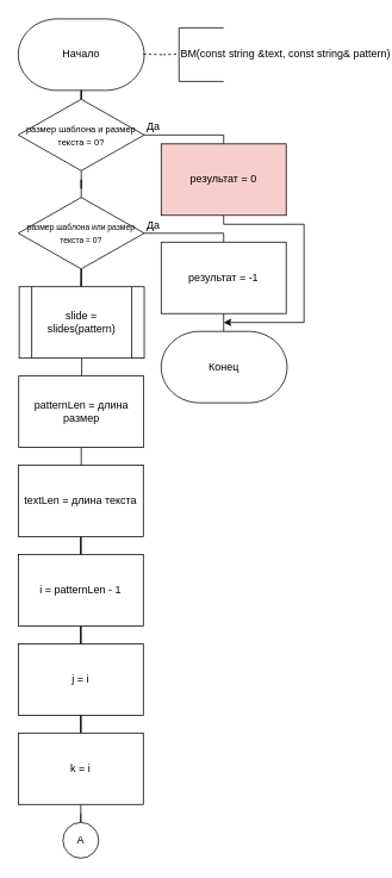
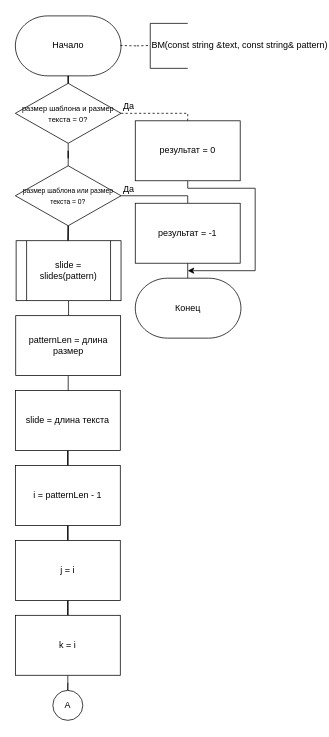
  <mxCell id="0" />
  <mxCell id="1" parent="0" />
  <mxCell id="2" style="edgeStyle=orthogonalEdgeStyle;rounded=0;orthogonalLoop=1;jettySize=auto;html=1;entryX=0.5;entryY=0;entryDx=0;entryDy=0;endArrow=none;endFill=0;" edge="1" parent="1" source="3" target="7"><mxGeometry relative="1" as="geometry" /></mxCell>
  <mxCell id="3" value="Начало" style="strokeWidth=1;html=1;shape=mxgraph.flowchart.terminator;whiteSpace=wrap;rounded=0;comic=0;" vertex="1" parent="1"><mxGeometry x="20" y="20" width="141" height="80" as="geometry" /></mxCell>
- <mxCell id="4" style="edgeStyle=orthogonalEdgeStyle;rounded=0;orthogonalLoop=1;jettySize=auto;html=1;entryX=0.5;entryY=0;entryDx=0;entryDy=0;endArrow=none;endFill=0;exitX=1;exitY=0.5;exitDx=0;exitDy=0;" edge="1" parent="1" source="7" target="9"><mxGeometry relative="1" as="geometry"><Array as="points"><mxPoint x="250" y="150" /></Array></mxGeometry></mxCell>
+ <mxCell id="4" style="edgeStyle=orthogonalEdgeStyle;rounded=0;orthogonalLoop=1;jettySize=auto;html=1;entryX=0.5;entryY=0;entryDx=0;entryDy=0;endArrow=none;endFill=0;exitX=1;exitY=0.5;exitDx=0;exitDy=0;dashed=1;" edge="1" parent="1" source="7" target="9"><mxGeometry relative="1" as="geometry"><Array as="points"><mxPoint x="250" y="150" /></Array></mxGeometry></mxCell>
  <mxCell id="5" value="Да" style="text;html=1;resizable=0;points=[];align=center;verticalAlign=middle;labelBackgroundColor=#ffffff;" vertex="1" connectable="0" parent="4"><mxGeometry x="-0.501" relative="1" as="geometry"><mxPoint x="-15.5" y="-10" as="offset" /></mxGeometry></mxCell>
  <mxCell id="6" style="edgeStyle=orthogonalEdgeStyle;rounded=0;orthogonalLoop=1;jettySize=auto;html=1;entryX=0.5;entryY=0;entryDx=0;entryDy=0;endArrow=none;endFill=0;" edge="1" parent="1" source="7" target="13"><mxGeometry relative="1" as="geometry" /></mxCell>
  <mxCell id="7" value="&lt;font style=&quot;font-size: 10px&quot;&gt;размер шаблона и размер текста = 0?&lt;/font&gt;" style="rhombus;whiteSpace=wrap;html=1;" vertex="1" parent="1"><mxGeometry x="20" y="110" width="141" height="80" as="geometry" /></mxCell>
  <mxCell id="8" style="edgeStyle=orthogonalEdgeStyle;rounded=0;orthogonalLoop=1;jettySize=auto;html=1;endArrow=classic;endFill=1;" edge="1" parent="1" source="9"><mxGeometry relative="1" as="geometry"><mxPoint x="250" y="360" as="targetPoint" /><Array as="points"><mxPoint x="250" y="250" /><mxPoint x="340" y="250" /><mxPoint x="340" y="360" /></Array></mxGeometry></mxCell>
- <mxCell id="9" value="результат = 0" style="rounded=0;whiteSpace=wrap;html=1;fillColor=#f8cecc;" vertex="1" parent="1"><mxGeometry x="180" y="160" width="140" height="80" as="geometry" /></mxCell>
+ <mxCell id="9" value="результат = 0" style="rounded=0;whiteSpace=wrap;html=1;" vertex="1" parent="1"><mxGeometry x="180" y="160" width="140" height="80" as="geometry" /></mxCell>
  <mxCell id="10" style="edgeStyle=orthogonalEdgeStyle;rounded=0;orthogonalLoop=1;jettySize=auto;html=1;entryX=0.5;entryY=0;entryDx=0;entryDy=0;endArrow=none;endFill=0;" edge="1" parent="1" source="13" target="15"><mxGeometry relative="1" as="geometry"><Array as="points"><mxPoint x="250" y="260" /></Array></mxGeometry></mxCell>
  <mxCell id="11" value="Да" style="text;html=1;resizable=0;points=[];align=center;verticalAlign=middle;labelBackgroundColor=#ffffff;" vertex="1" connectable="0" parent="10"><mxGeometry x="-0.745" y="2" relative="1" as="geometry"><mxPoint x="-3.5" y="-8" as="offset" /></mxGeometry></mxCell>
  <mxCell id="12" style="edgeStyle=orthogonalEdgeStyle;rounded=0;orthogonalLoop=1;jettySize=auto;html=1;entryX=0.5;entryY=0;entryDx=0;entryDy=0;endArrow=none;endFill=0;" edge="1" parent="1" source="13"><mxGeometry relative="1" as="geometry"><mxPoint x="90" y="319.857" as="targetPoint" /></mxGeometry></mxCell>
  <mxCell id="13" value="&lt;font style=&quot;font-size: 9px&quot;&gt;размер шаблона или размер текста = 0?&lt;/font&gt;" style="rhombus;whiteSpace=wrap;html=1;" vertex="1" parent="1"><mxGeometry x="20" y="220" width="141" height="80" as="geometry" /></mxCell>
  <mxCell id="14" style="edgeStyle=orthogonalEdgeStyle;rounded=0;orthogonalLoop=1;jettySize=auto;html=1;entryX=0.5;entryY=0;entryDx=0;entryDy=0;entryPerimeter=0;endArrow=none;endFill=0;" edge="1" parent="1" source="15" target="31"><mxGeometry relative="1" as="geometry" /></mxCell>
  <mxCell id="15" value="результат = -1" style="rounded=0;whiteSpace=wrap;html=1;" vertex="1" parent="1"><mxGeometry x="180" y="270" width="140" height="80" as="geometry" /></mxCell>
  <mxCell id="16" style="edgeStyle=orthogonalEdgeStyle;rounded=0;orthogonalLoop=1;jettySize=auto;html=1;endArrow=none;endFill=0;dashed=1;" edge="1" parent="1"><mxGeometry relative="1" as="geometry"><mxPoint x="200" y="59.5" as="targetPoint" /><mxPoint x="160" y="59.5" as="sourcePoint" /></mxGeometry></mxCell>
  <mxCell id="17" value="&lt;span&gt;BM&lt;/span&gt;&lt;span&gt;(&lt;/span&gt;&lt;span&gt;const&lt;/span&gt;&lt;span&gt; &lt;/span&gt;&lt;span&gt;string&lt;/span&gt;&lt;span&gt; &lt;/span&gt;&lt;span&gt;&amp;amp;&lt;/span&gt;&lt;span&gt;text,&lt;/span&gt;&lt;span&gt; &lt;/span&gt;&lt;span&gt;const&lt;/span&gt;&lt;span&gt; &lt;/span&gt;&lt;span&gt;string&lt;/span&gt;&lt;span&gt;&amp;amp;&lt;/span&gt;&lt;span&gt; &lt;/span&gt;&lt;span&gt;pattern)&lt;/span&gt;" style="strokeWidth=1;html=1;shape=mxgraph.flowchart.annotation_1;align=left;pointerEvents=1;connectable=0;" vertex="1" parent="1"><mxGeometry x="200" y="30" width="50" height="60" as="geometry" /></mxCell>
  <mxCell id="18" style="edgeStyle=orthogonalEdgeStyle;rounded=0;orthogonalLoop=1;jettySize=auto;html=1;entryX=0.5;entryY=0;entryDx=0;entryDy=0;endArrow=none;endFill=0;" edge="1" parent="1" source="19" target="23"><mxGeometry relative="1" as="geometry" /></mxCell>
  <mxCell id="19" value="slide = slides(pattern)" style="shape=process;whiteSpace=wrap;html=1;backgroundOutline=1;" vertex="1" parent="1"><mxGeometry x="21" y="320" width="140" height="80" as="geometry" /></mxCell>
  <mxCell id="20" style="edgeStyle=orthogonalEdgeStyle;rounded=0;orthogonalLoop=1;jettySize=auto;html=1;endArrow=none;endFill=0;" edge="1" parent="1" source="21" target="25"><mxGeometry relative="1" as="geometry" /></mxCell>
- <mxCell id="21" value="&lt;span&gt;textLen = длина текста&lt;/span&gt;" style="rounded=0;whiteSpace=wrap;html=1;" vertex="1" parent="1"><mxGeometry x="20" y="520" width="140" height="80" as="geometry" /></mxCell>
+ <mxCell id="21" value="&lt;span&gt;slide = длина текста&lt;/span&gt;" style="rounded=0;whiteSpace=wrap;html=1;" vertex="1" parent="1"><mxGeometry x="20" y="520" width="140" height="80" as="geometry" /></mxCell>
  <mxCell id="22" style="edgeStyle=orthogonalEdgeStyle;rounded=0;orthogonalLoop=1;jettySize=auto;html=1;entryX=0.5;entryY=0;entryDx=0;entryDy=0;endArrow=none;endFill=0;" edge="1" parent="1" source="23" target="21"><mxGeometry relative="1" as="geometry" /></mxCell>
  <mxCell id="23" value="&lt;span&gt;patternLen = длина размер&lt;/span&gt;" style="rounded=0;whiteSpace=wrap;html=1;" vertex="1" parent="1"><mxGeometry x="20.5" y="420" width="140" height="80" as="geometry" /></mxCell>
  <mxCell id="24" style="edgeStyle=orthogonalEdgeStyle;rounded=0;orthogonalLoop=1;jettySize=auto;html=1;endArrow=none;endFill=0;" edge="1" parent="1" source="25" target="27"><mxGeometry relative="1" as="geometry" /></mxCell>
  <mxCell id="25" value="&lt;span&gt;i&lt;/span&gt;&lt;span&gt; &lt;/span&gt;&lt;span&gt;=&lt;/span&gt;&lt;span&gt; &lt;/span&gt;&lt;span&gt;patternLen&lt;/span&gt;&lt;span&gt; &lt;/span&gt;&lt;span&gt;-&lt;/span&gt;&lt;span&gt; &lt;/span&gt;&lt;span&gt;1&lt;/span&gt;" style="rounded=0;whiteSpace=wrap;html=1;" vertex="1" parent="1"><mxGeometry x="20" y="620" width="140" height="80" as="geometry" /></mxCell>
  <mxCell id="26" style="edgeStyle=orthogonalEdgeStyle;rounded=0;orthogonalLoop=1;jettySize=auto;html=1;entryX=0.5;entryY=0;entryDx=0;entryDy=0;endArrow=none;endFill=0;" edge="1" parent="1" source="27" target="29"><mxGeometry relative="1" as="geometry" /></mxCell>
  <mxCell id="27" value="&lt;span&gt;j&lt;/span&gt;&lt;span&gt; &lt;/span&gt;&lt;span&gt;=&lt;/span&gt;&lt;span&gt; &lt;/span&gt;&lt;span&gt;i&lt;/span&gt;" style="rounded=0;whiteSpace=wrap;html=1;" vertex="1" parent="1"><mxGeometry x="20" y="720" width="140" height="80" as="geometry" /></mxCell>
  <mxCell id="28" style="edgeStyle=orthogonalEdgeStyle;rounded=0;orthogonalLoop=1;jettySize=auto;html=1;endArrow=none;endFill=0;" edge="1" parent="1" source="29"><mxGeometry relative="1" as="geometry"><mxPoint x="90" y="910" as="targetPoint" /></mxGeometry></mxCell>
  <mxCell id="29" value="&lt;span&gt;k&lt;/span&gt;&lt;span&gt; &lt;/span&gt;&lt;span&gt;=&lt;/span&gt;&lt;span&gt; &lt;/span&gt;&lt;span&gt;i&lt;/span&gt;" style="rounded=0;whiteSpace=wrap;html=1;" vertex="1" parent="1"><mxGeometry x="20" y="819.833" width="140" height="80" as="geometry" /></mxCell>
  <mxCell id="30" value="A" style="ellipse;whiteSpace=wrap;html=1;aspect=fixed;" vertex="1" parent="1"><mxGeometry x="70" y="920" width="40" height="40" as="geometry" /></mxCell>
  <mxCell id="31" value="Конец" style="strokeWidth=1;html=1;shape=mxgraph.flowchart.terminator;whiteSpace=wrap;rounded=0;comic=0;" vertex="1" parent="1"><mxGeometry x="180" y="370" width="141" height="80" as="geometry" /></mxCell>
